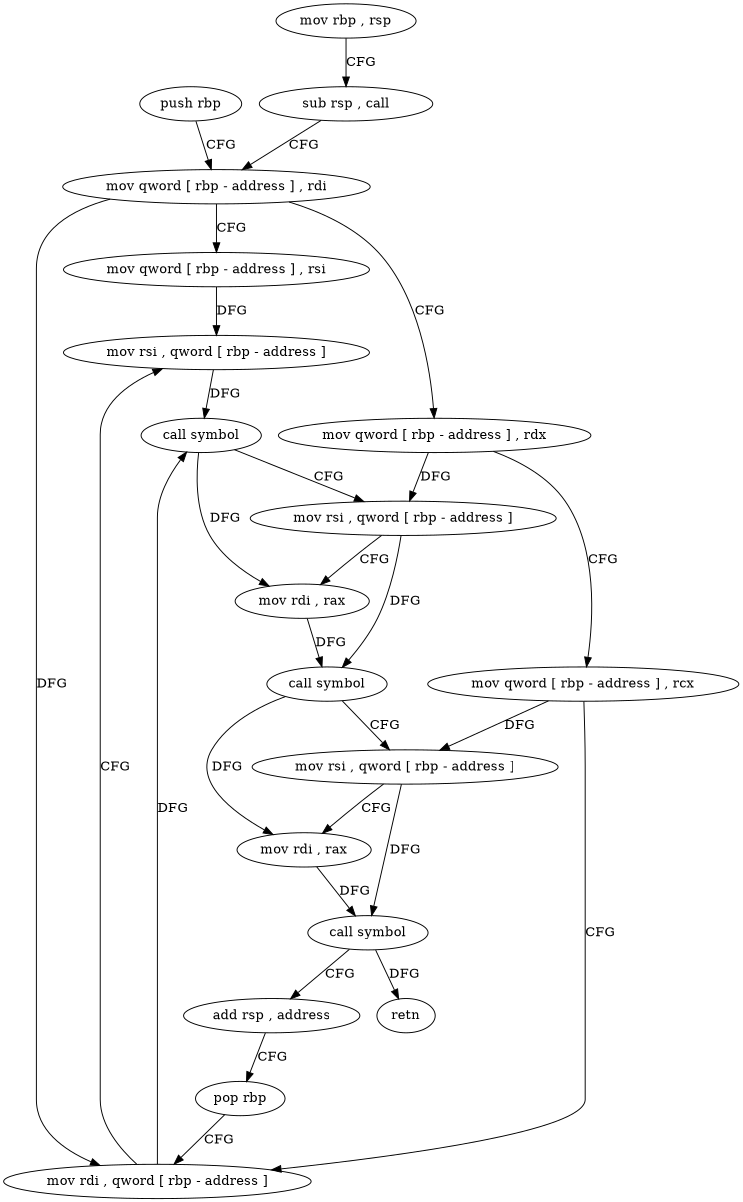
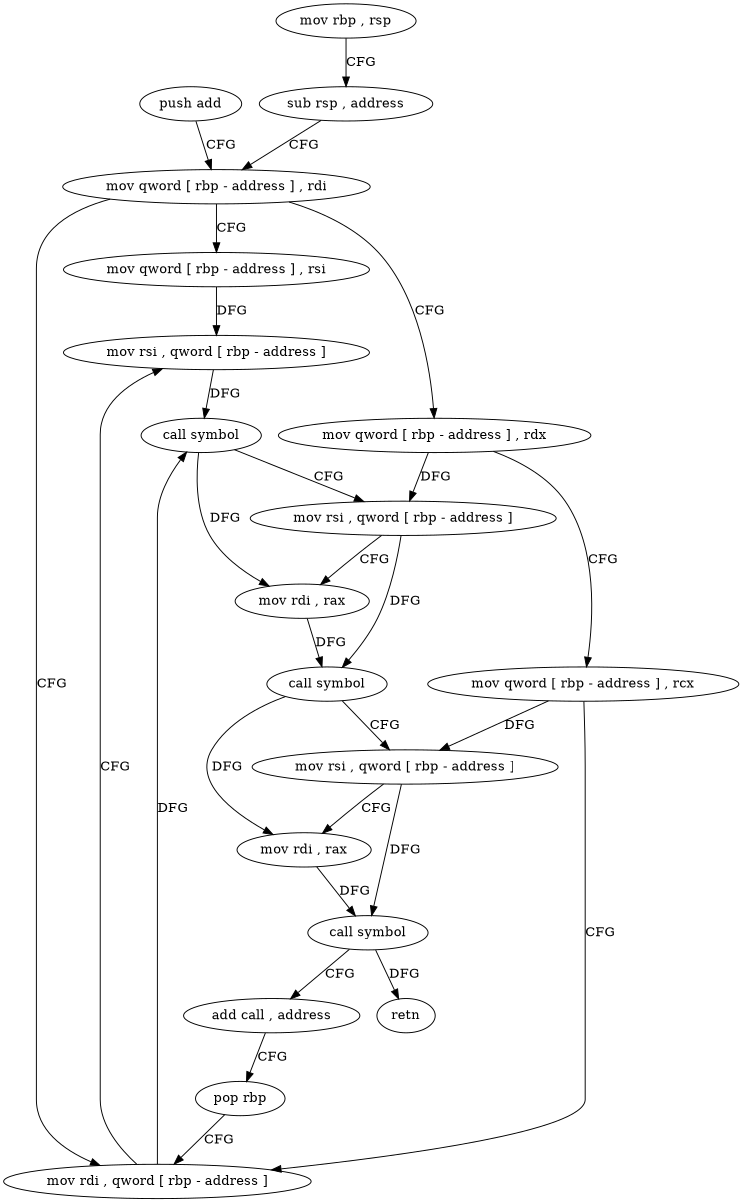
  digraph {
-   n1 [label="push rbp"]
+   n1 [label="push add"]
    n2 [label="mov qword [ rbp - address ] , rdi"]
    n3 [label="mov rbp , rsp"]
-   n4 [label="sub rsp , call"]
+   n4 [label="sub rsp , address"]
    n5 [label="mov qword [ rbp - address ] , rsi"]
    n6 [label="mov rdi , qword [ rbp - address ]"]
    n7 [label="mov qword [ rbp - address ] , rdx"]
    n8 [label="mov rsi , qword [ rbp - address ]"]
    n9 [label="call symbol"]
    n10 [label="mov qword [ rbp - address ] , rcx"]
    n11 [label="mov rsi , qword [ rbp - address ]"]
    n12 [label="mov rsi , qword [ rbp - address ]"]
    n13 [label="mov rdi , rax"]
    n14 [label="call symbol"]
    n15 [label="mov rdi , rax"]
    n16 [label="call symbol"]
-   n17 [label="add rsp , address"]
+   n17 [label="add call , address"]
    n18 [label=retn]
    n19 [label="pop rbp"]
    n1 -> n2 [label=CFG]
    n2 -> n5 [label=CFG]
-   n2 -> n6 [label=DFG]
+   n2 -> n6 [label=CFG]
    n2 -> n7 [label=CFG]
    n3 -> n4 [label=CFG]
    n4 -> n2 [label=CFG]
    n5 -> n8 [label=DFG]
    n6 -> n8 [label=CFG]
    n6 -> n9 [label=DFG]
    n7 -> n10 [label=CFG]
    n7 -> n11 [label=DFG]
    n8 -> n9 [label=DFG]
    n9 -> n11 [label=CFG]
    n9 -> n13 [label=DFG]
    n10 -> n6 [label=CFG]
    n10 -> n12 [label=DFG]
    n11 -> n13 [label=CFG]
    n11 -> n14 [label=DFG]
    n12 -> n15 [label=CFG]
    n12 -> n16 [label=DFG]
    n13 -> n14 [label=DFG]
    n14 -> n12 [label=CFG]
    n14 -> n15 [label=DFG]
    n15 -> n16 [label=DFG]
    n16 -> n17 [label=CFG]
    n16 -> n18 [label=DFG]
    n17 -> n19 [label=CFG]
    n19 -> n6 [label=CFG]
  }
